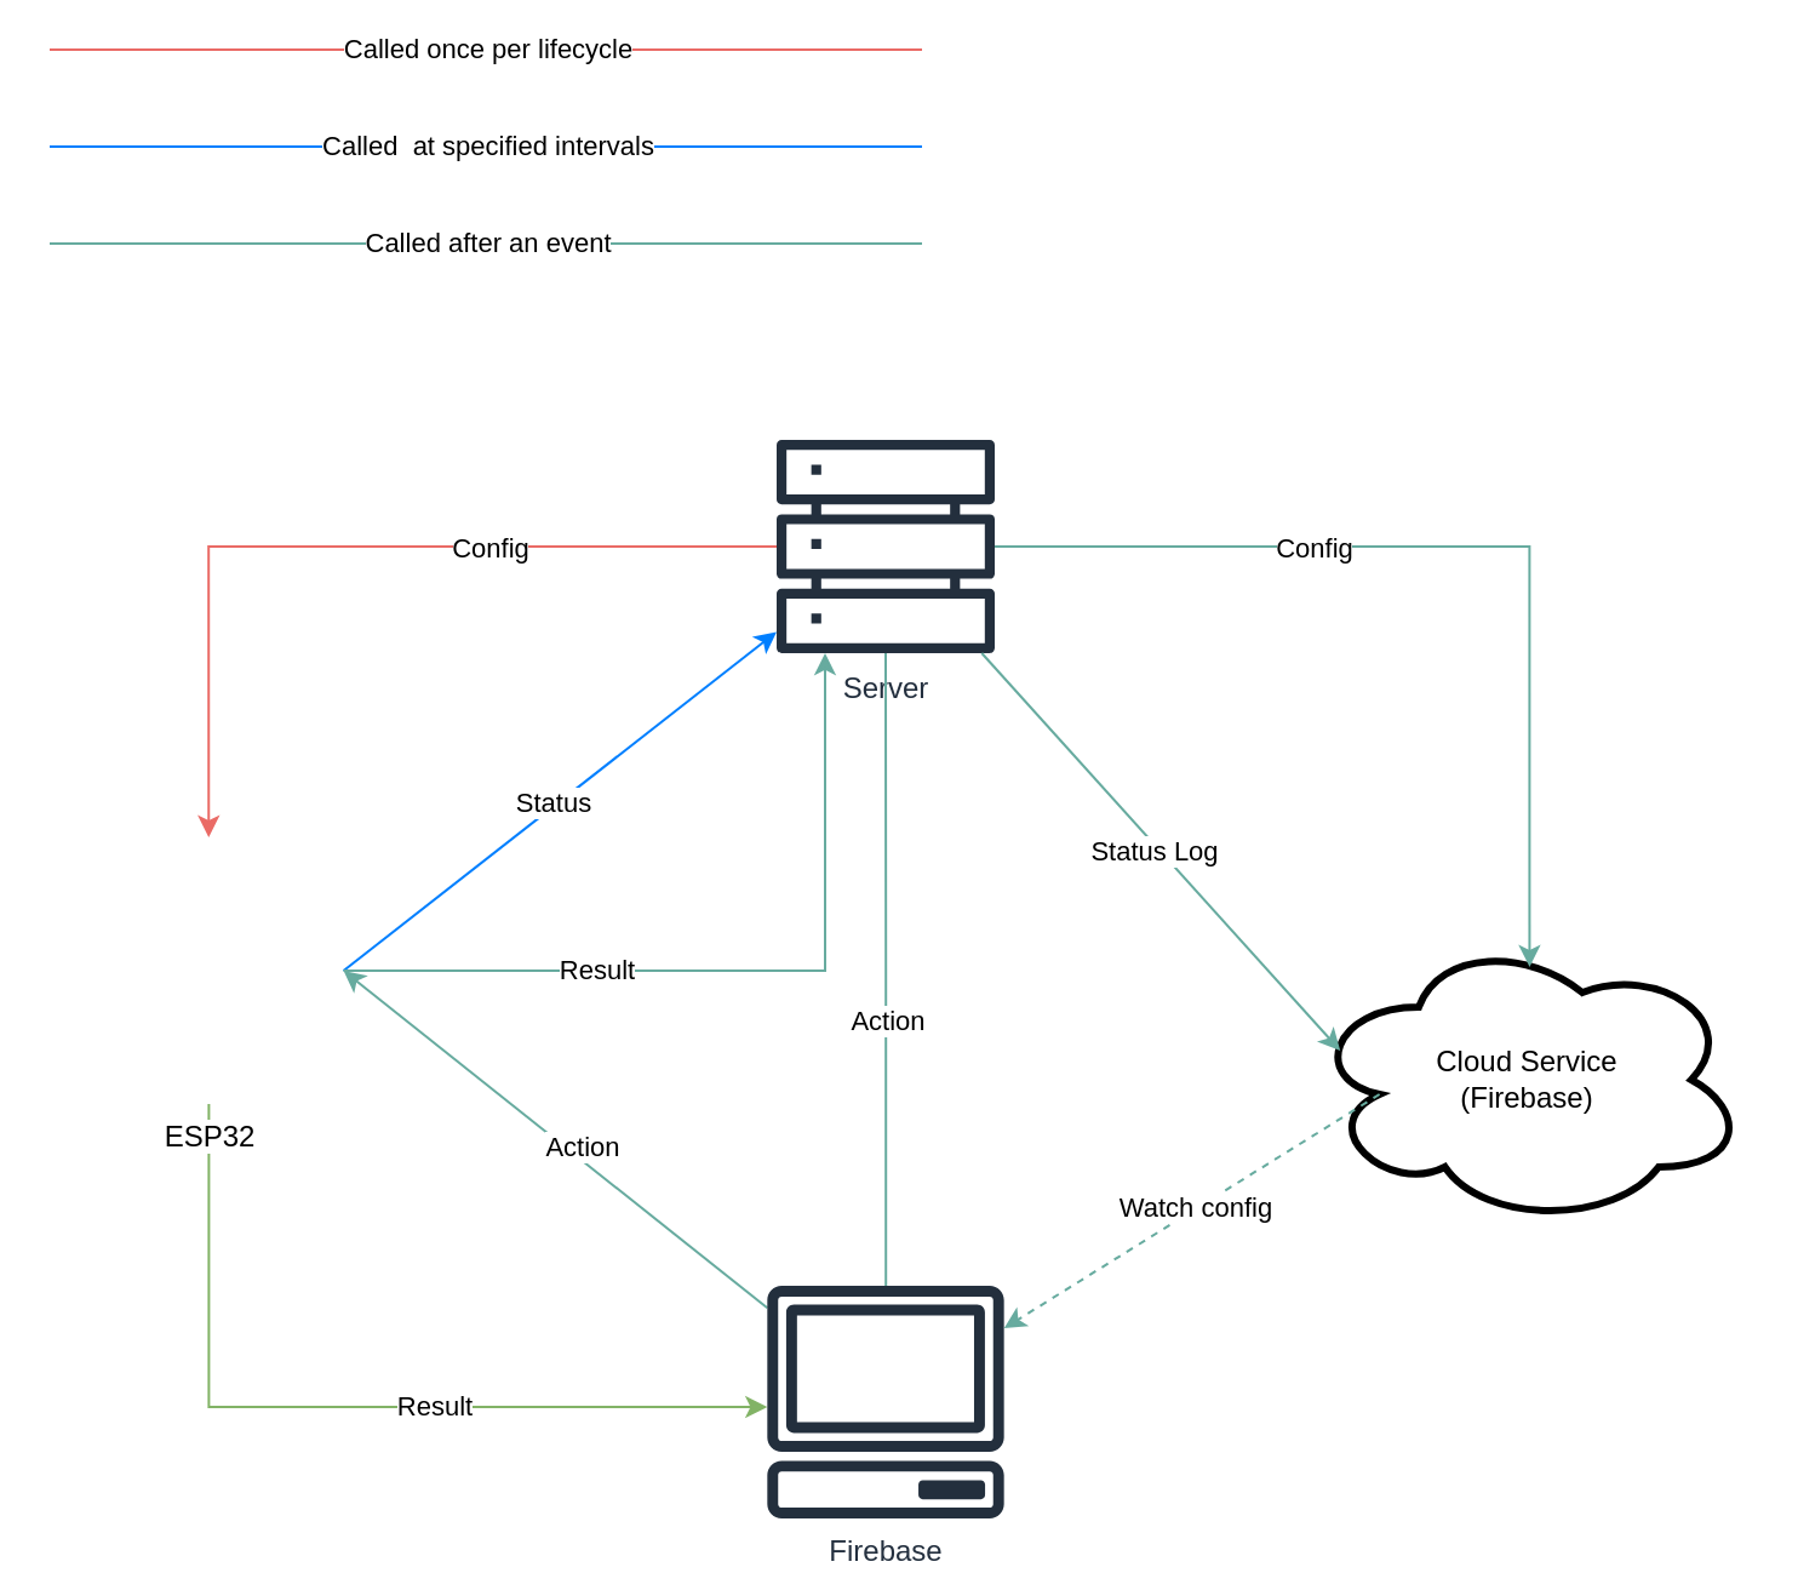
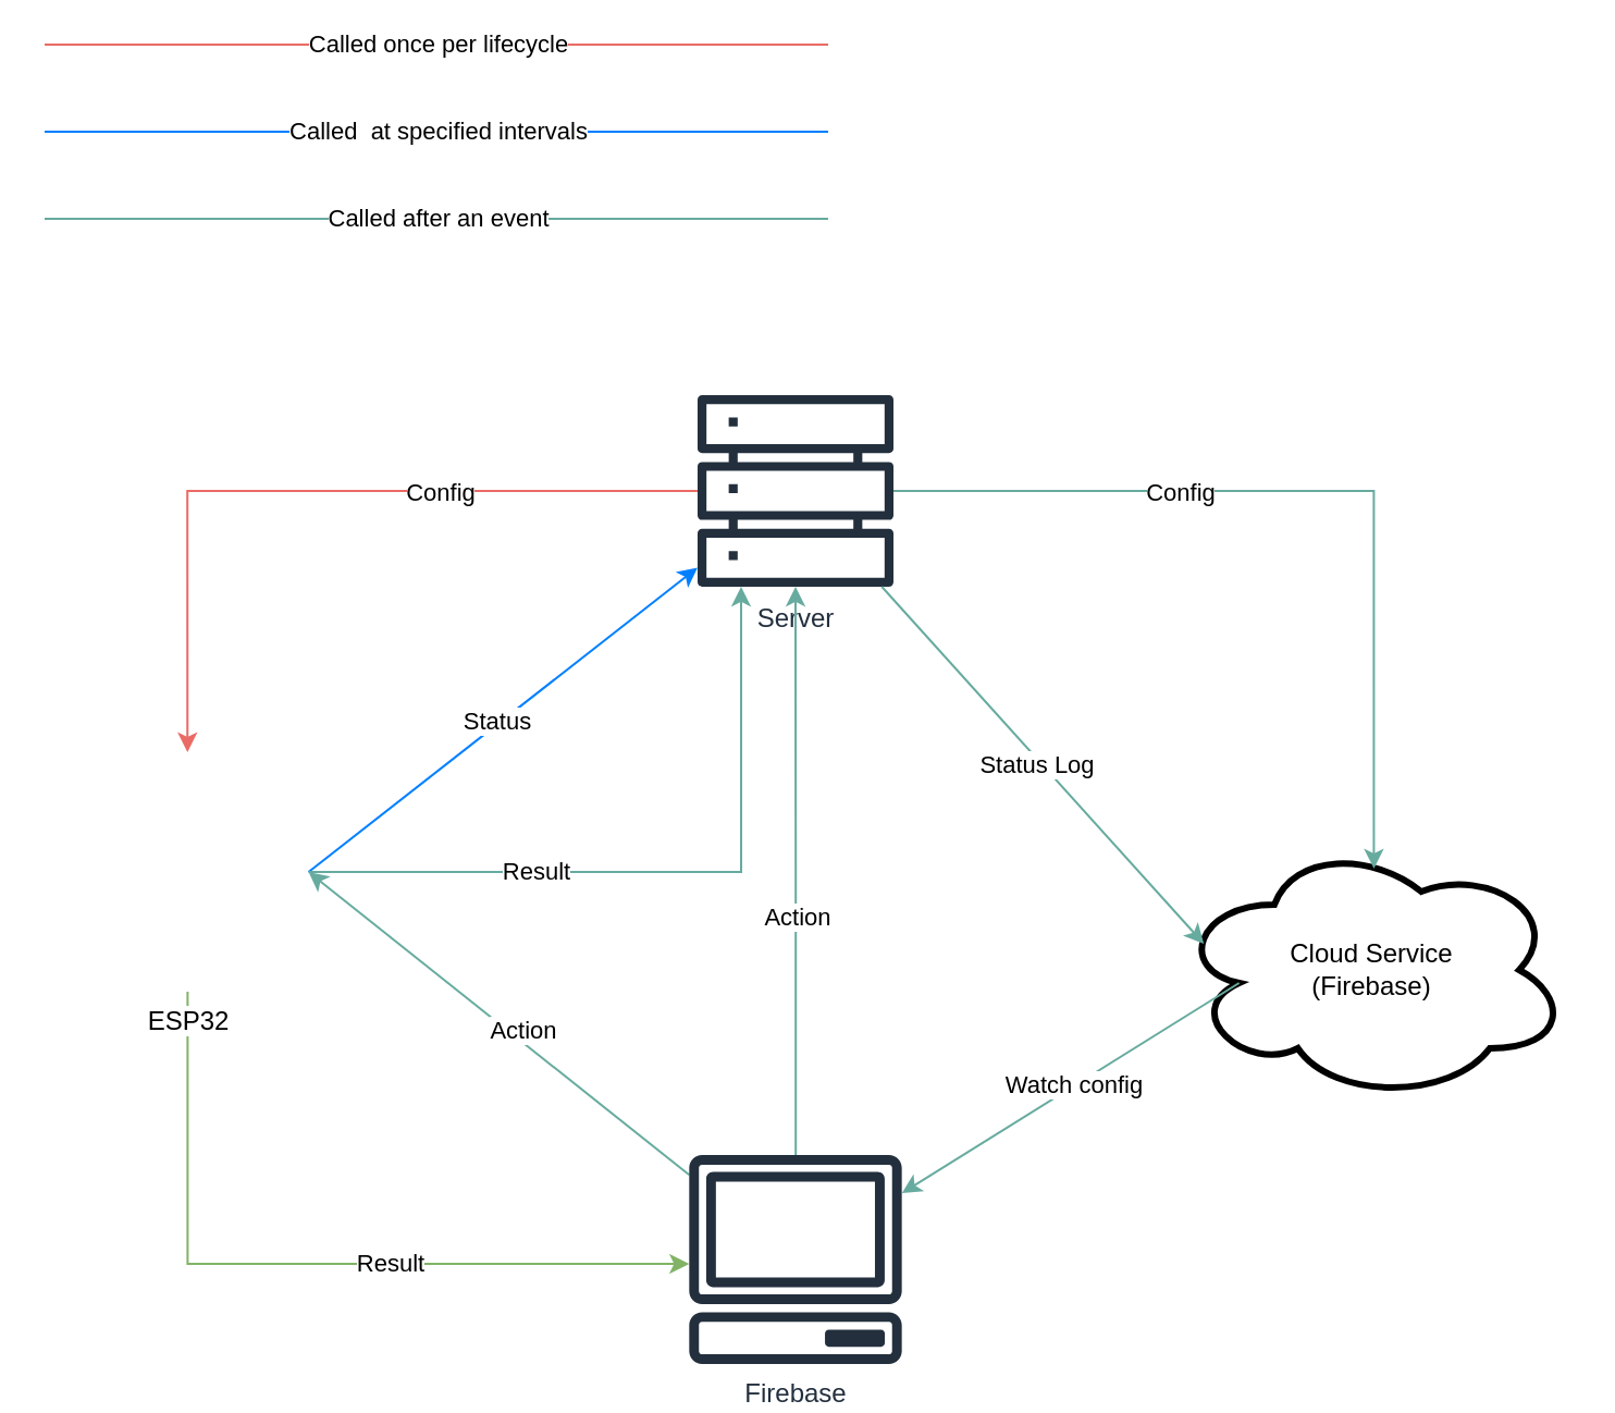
  <mxCell id="0" />
  <mxCell id="1" parent="0" />
  <mxCell id="2" value="Cloud Service&lt;br&gt;(Firebase)" style="ellipse;shape=cloud;whiteSpace=wrap;html=1;strokeWidth=3;" parent="1" vertex="1"><mxGeometry x="540" y="385" width="180" height="120" as="geometry" /></mxCell>
  <mxCell id="3" style="edgeStyle=orthogonalEdgeStyle;rounded=0;orthogonalLoop=1;jettySize=auto;html=1;entryX=0.5;entryY=0;entryDx=0;entryDy=0;strokeColor=#EA6B66;" parent="1" source="5" target="12" edge="1"><mxGeometry relative="1" as="geometry" /></mxCell>
  <mxCell id="4" value="Config" style="edgeLabel;html=1;align=center;verticalAlign=middle;resizable=0;points=[];" parent="3" vertex="1" connectable="0"><mxGeometry x="-0.326" relative="1" as="geometry"><mxPoint as="offset" /></mxGeometry></mxCell>
  <mxCell id="5" value="Server" style="sketch=0;outlineConnect=0;fontColor=#232F3E;gradientColor=none;fillColor=#232F3D;strokeColor=none;dashed=0;verticalLabelPosition=bottom;verticalAlign=top;align=center;html=1;fontSize=12;fontStyle=0;aspect=fixed;pointerEvents=1;shape=mxgraph.aws4.servers;" parent="1" vertex="1"><mxGeometry x="320" y="180" width="90" height="90" as="geometry" /></mxCell>
  <mxCell id="6" style="shape=connector;rounded=0;orthogonalLoop=1;jettySize=auto;html=1;labelBackgroundColor=default;strokeColor=#007FFF;align=center;verticalAlign=middle;fontFamily=Helvetica;fontSize=11;fontColor=default;endArrow=classic;exitX=1;exitY=0.5;exitDx=0;exitDy=0;" parent="1" source="12" target="5" edge="1"><mxGeometry relative="1" as="geometry"><mxPoint x="380" y="220" as="targetPoint" /></mxGeometry></mxCell>
  <mxCell id="7" value="Status" style="edgeLabel;html=1;align=center;verticalAlign=middle;resizable=0;points=[];fontSize=11;fontFamily=Helvetica;fontColor=default;" parent="6" vertex="1" connectable="0"><mxGeometry x="-0.019" y="2" relative="1" as="geometry"><mxPoint as="offset" /></mxGeometry></mxCell>
  <mxCell id="8" style="edgeStyle=orthogonalEdgeStyle;rounded=0;orthogonalLoop=1;jettySize=auto;html=1;strokeColor=#67AB9F;" parent="1" source="12" target="5" edge="1"><mxGeometry relative="1" as="geometry"><Array as="points"><mxPoint x="340" y="400" /></Array></mxGeometry></mxCell>
  <mxCell id="9" value="Result" style="edgeLabel;html=1;align=center;verticalAlign=middle;resizable=0;points=[];" parent="8" vertex="1" connectable="0"><mxGeometry x="-0.368" y="1" relative="1" as="geometry"><mxPoint as="offset" /></mxGeometry></mxCell>
  <mxCell id="10" style="edgeStyle=orthogonalEdgeStyle;rounded=0;orthogonalLoop=1;jettySize=auto;html=1;fillColor=#d5e8d4;strokeColor=#82b366;" edge="1" parent="1" source="12" target="19"><mxGeometry relative="1" as="geometry"><Array as="points"><mxPoint x="86" y="580" /></Array></mxGeometry></mxCell>
  <mxCell id="11" value="Result" style="edgeLabel;html=1;align=center;verticalAlign=middle;resizable=0;points=[];" vertex="1" connectable="0" parent="10"><mxGeometry x="0.229" y="1" relative="1" as="geometry"><mxPoint as="offset" /></mxGeometry></mxCell>
  <mxCell id="12" value="ESP32" style="shape=image;html=1;verticalAlign=top;verticalLabelPosition=bottom;labelBackgroundColor=#ffffff;imageAspect=0;aspect=fixed;image=https://cdn2.iconfinder.com/data/icons/electronic-13/480/3-electronic-arduino-chipset-icon-2-128.png;clipPath=inset(15.63% 16.41% 17.97% 16.41%);" parent="1" vertex="1"><mxGeometry x="30" y="345" width="111.29" height="110" as="geometry" /></mxCell>
  <mxCell id="13" style="rounded=0;orthogonalLoop=1;jettySize=auto;html=1;entryX=1;entryY=0.5;entryDx=0;entryDy=0;strokeColor=#67AB9F;" parent="1" source="19" target="12" edge="1"><mxGeometry relative="1" as="geometry" /></mxCell>
  <mxCell id="14" value="Action" style="edgeLabel;html=1;align=center;verticalAlign=middle;resizable=0;points=[];fontSize=11;fontFamily=Helvetica;fontColor=default;" parent="13" vertex="1" connectable="0"><mxGeometry x="-0.007" y="2" relative="1" as="geometry"><mxPoint x="11" y="1" as="offset" /></mxGeometry></mxCell>
  <mxCell id="15" style="edgeStyle=none;shape=connector;rounded=0;orthogonalLoop=1;jettySize=auto;html=1;entryX=0.07;entryY=0.4;entryDx=0;entryDy=0;entryPerimeter=0;labelBackgroundColor=default;strokeColor=#67AB9F;align=center;verticalAlign=middle;fontFamily=Helvetica;fontSize=11;fontColor=default;endArrow=classic;" parent="1" source="5" target="2" edge="1"><mxGeometry relative="1" as="geometry" /></mxCell>
  <mxCell id="16" value="Status Log" style="edgeLabel;html=1;align=center;verticalAlign=middle;resizable=0;points=[];" parent="15" vertex="1" connectable="0"><mxGeometry x="-0.025" y="-2" relative="1" as="geometry"><mxPoint as="offset" /></mxGeometry></mxCell>
- <mxCell id="17" style="edgeStyle=orthogonalEdgeStyle;rounded=0;orthogonalLoop=1;jettySize=auto;html=1;strokeColor=#67AB9F;endArrow=none;" parent="1" source="19" target="5" edge="1"><mxGeometry relative="1" as="geometry" /></mxCell>
+ <mxCell id="17" style="edgeStyle=orthogonalEdgeStyle;rounded=0;orthogonalLoop=1;jettySize=auto;html=1;strokeColor=#67AB9F;" parent="1" source="19" target="5" edge="1"><mxGeometry relative="1" as="geometry" /></mxCell>
  <mxCell id="18" value="Action" style="edgeLabel;html=1;align=center;verticalAlign=middle;resizable=0;points=[];" parent="17" vertex="1" connectable="0"><mxGeometry x="0.018" y="2" relative="1" as="geometry"><mxPoint x="2" y="23" as="offset" /></mxGeometry></mxCell>
  <mxCell id="19" value="Firebase" style="sketch=0;outlineConnect=0;fontColor=#232F3E;gradientColor=none;fillColor=#232F3D;strokeColor=none;dashed=0;verticalLabelPosition=bottom;verticalAlign=top;align=center;html=1;fontSize=12;fontStyle=0;aspect=fixed;pointerEvents=1;shape=mxgraph.aws4.client;fontFamily=Helvetica;" parent="1" vertex="1"><mxGeometry x="315.73" y="530" width="98.53" height="96" as="geometry" /></mxCell>
  <mxCell id="20" value="" style="endArrow=none;html=1;rounded=0;strokeColor=#EA6B66;" parent="1" edge="1"><mxGeometry width="50" height="50" relative="1" as="geometry"><mxPoint x="20" as="sourcePoint" y="20" /><mxPoint x="380" as="targetPoint" y="20" /></mxGeometry></mxCell>
  <mxCell id="21" value="Called once per lifecycle" style="edgeLabel;html=1;align=center;verticalAlign=middle;resizable=0;points=[];" parent="20" vertex="1" connectable="0"><mxGeometry y="1" relative="1" as="geometry"><mxPoint as="offset" /></mxGeometry></mxCell>
  <mxCell id="22" value="" style="endArrow=none;html=1;rounded=0;strokeColor=#007FFF;" parent="1" edge="1"><mxGeometry width="50" height="50" relative="1" as="geometry"><mxPoint x="20" y="60" as="sourcePoint" /><mxPoint x="380" y="60" as="targetPoint" /></mxGeometry></mxCell>
  <mxCell id="23" value="Called&amp;nbsp; at specified intervals" style="edgeLabel;html=1;align=center;verticalAlign=middle;resizable=0;points=[];" parent="22" vertex="1" connectable="0"><mxGeometry y="1" relative="1" as="geometry"><mxPoint as="offset" /></mxGeometry></mxCell>
  <mxCell id="24" value="" style="endArrow=none;html=1;rounded=0;strokeColor=#67AB9F;" parent="1" edge="1"><mxGeometry width="50" height="50" relative="1" as="geometry"><mxPoint x="20" y="100" as="sourcePoint" /><mxPoint x="380" y="100" as="targetPoint" /></mxGeometry></mxCell>
  <mxCell id="25" value="Called after an event" style="edgeLabel;html=1;align=center;verticalAlign=middle;resizable=0;points=[];" parent="24" vertex="1" connectable="0"><mxGeometry y="1" relative="1" as="geometry"><mxPoint as="offset" /></mxGeometry></mxCell>
- <mxCell id="26" style="rounded=0;orthogonalLoop=1;jettySize=auto;html=1;strokeColor=#67AB9F;exitX=0.16;exitY=0.55;exitDx=0;exitDy=0;exitPerimeter=0;dashed=1;" parent="1" source="2" target="19" edge="1"><mxGeometry relative="1" as="geometry"><mxPoint x="590" y="580" as="targetPoint" /></mxGeometry></mxCell>
+ <mxCell id="26" style="rounded=0;orthogonalLoop=1;jettySize=auto;html=1;strokeColor=#67AB9F;exitX=0.16;exitY=0.55;exitDx=0;exitDy=0;exitPerimeter=0;" parent="1" source="2" target="19" edge="1"><mxGeometry relative="1" as="geometry"><mxPoint x="590" y="580" as="targetPoint" /></mxGeometry></mxCell>
  <mxCell id="27" value="Watch config" style="edgeLabel;html=1;align=center;verticalAlign=middle;resizable=0;points=[];" parent="26" vertex="1" connectable="0"><mxGeometry x="-0.023" y="-1" relative="1" as="geometry"><mxPoint as="offset" /></mxGeometry></mxCell>
  <mxCell id="28" style="edgeStyle=orthogonalEdgeStyle;rounded=0;orthogonalLoop=1;jettySize=auto;html=1;entryX=0.504;entryY=0.112;entryDx=0;entryDy=0;entryPerimeter=0;strokeColor=#67AB9F;" parent="1" source="5" target="2" edge="1"><mxGeometry relative="1" as="geometry" /></mxCell>
  <mxCell id="29" value="Config" style="edgeLabel;html=1;align=center;verticalAlign=middle;resizable=0;points=[];" parent="28" vertex="1" connectable="0"><mxGeometry x="-0.334" relative="1" as="geometry"><mxPoint as="offset" /></mxGeometry></mxCell>
